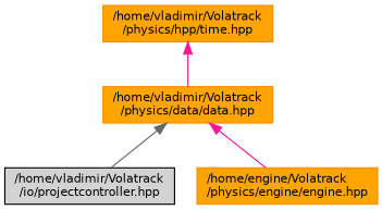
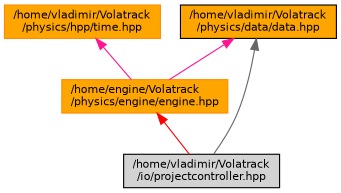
  digraph {
    node [color=darkorange fillcolor=orange fontname=Helvetica fontsize=10 shape=record style=filled]
    edge [color=deeppink dir=back fontname=Helvetica fontsize=10 labelfontname=Helvetica labelfontsize=10 style=solid]
    n1 [fontcolor=black height=0.2 label="/home/vladimir/Volatrack\l/physics/hpp/time.hpp" width=0.4]
-   n2 [height=0.2 label="/home/vladimir/Volatrack\l/physics/data/data.hpp" width=0.4]
+   n2 [color=black height=0.2 label="/home/vladimir/Volatrack\l/physics/data/data.hpp" width=0.4]
    n3 [color=black fillcolor=lightgrey height=0.2 label="/home/vladimir/Volatrack\l/io/projectcontroller.hpp" width=0.4]
    n4 [height=0.2 label="/home/engine/Volatrack\l/physics/engine/engine.hpp" width=0.4]
-   n1 -> n2
+   n1 -> n4
    n2 -> n3 [color=gray40]
    n2 -> n4
+   n4 -> n3 [color=red]
  }
